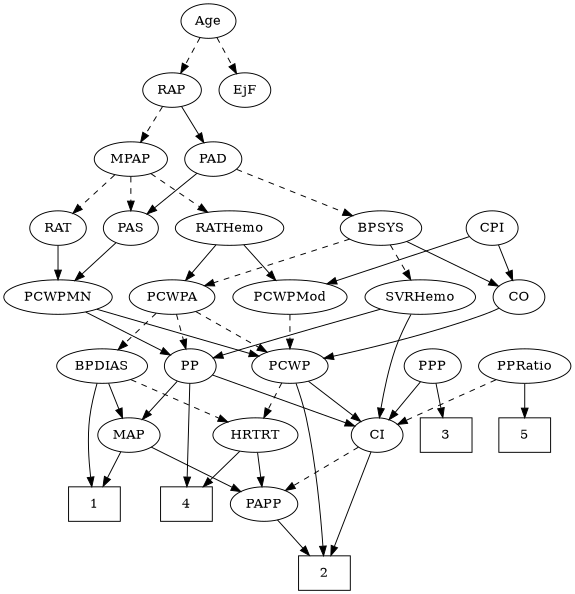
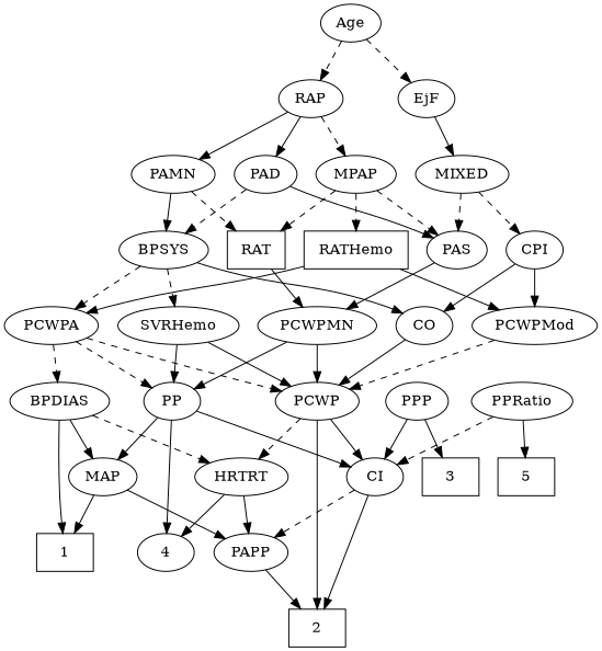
  strict digraph {
    edge [style=solid]
    1 [height=0.5 shape=box width=0.75]
    2 [height=0.5 shape=box width=0.75]
    3 [height=0.5 shape=box width=0.75]
-   4 [height=0.5 shape=box width=0.75]
+   4 [height=0.5 shape=ellipse width=0.75]
    5 [height=0.5 shape=box width=0.75]
    Age [height=0.5 width=0.75]
    EjF [height=0.5 width=0.75]
    RAP [height=0.5 width=0.77632]
+   MIXED [height=0.5 width=1.1193]
    MPAP [height=0.5 width=0.97491]
    PAD [height=0.5 width=0.79437]
+   PAMN [height=0.5 width=1.011]
    PAS [height=0.5 width=0.75]
    CPI [height=0.5 width=0.75]
-   RATHemo [height=0.5 width=1.3721]
-   RAT [height=0.5 width=0.75827]
+   RATHemo [height=0.5 width=1.3721 shape=box]
+   RAT [height=0.5 width=0.75827 shape=box]
    BPSYS [height=0.5 width=1.0471]
    PCWPMN [height=0.5 width=1.3902]
    CO [height=0.5 width=0.75]
    PCWPMod [height=0.5 width=1.4443]
    PCWPA [height=0.5 width=1.1555]
    SVRHemo [height=0.5 width=1.3902]
    PCWP [height=0.5 width=0.97491]
    PP [height=0.5 width=0.75]
    BPDIAS [height=0.5 width=1.1735]
    HRTRT [height=0.5 width=1.1013]
    CI [height=0.5 width=0.75]
    MAP [height=0.5 width=0.84854]
    PAPP [height=0.5 width=0.88464]
    PPP [height=0.5 width=0.75]
    PPRatio [height=0.5 width=1.1013]
    Age -> EjF [style=dashed]
    Age -> RAP [style=dashed]
+   EjF -> MIXED
    RAP -> MPAP [style=dashed]
    RAP -> PAD
+   RAP -> PAMN
+   MIXED -> PAS [style=dashed]
+   MIXED -> CPI [style=dashed]
    MPAP -> PAS [style=dashed]
    MPAP -> RATHemo [style=dashed]
    MPAP -> RAT [style=dashed]
    PAD -> PAS
    PAD -> BPSYS [style=dashed]
+   PAMN -> RAT [style=dashed]
+   PAMN -> BPSYS
    PAS -> PCWPMN
    CPI -> CO
    CPI -> PCWPMod
    RATHemo -> PCWPMod
    RATHemo -> PCWPA
    RAT -> PCWPMN
    BPSYS -> CO
    BPSYS -> PCWPA [style=dashed]
    BPSYS -> SVRHemo [style=dashed]
    PCWPMN -> PCWP
    PCWPMN -> PP
    CO -> PCWP
    PCWPMod -> PCWP [style=dashed]
    PCWPA -> PCWP [style=dashed]
    PCWPA -> PP [style=dashed]
    PCWPA -> BPDIAS [style=dashed]
-   SVRHemo -> CI
+   SVRHemo -> PCWP
    SVRHemo -> PP
    PCWP -> 2
    PCWP -> HRTRT [style=dashed]
    PCWP -> CI
    PP -> 4
    PP -> CI
    PP -> MAP
    BPDIAS -> 1
    BPDIAS -> HRTRT [style=dashed]
    BPDIAS -> MAP
    HRTRT -> 4
    HRTRT -> PAPP
    CI -> 2
    CI -> PAPP [style=dashed]
    MAP -> 1
    MAP -> PAPP
    PAPP -> 2
    PPP -> 3
    PPP -> CI
    PPRatio -> 5
    PPRatio -> CI [style=dashed]
  }
